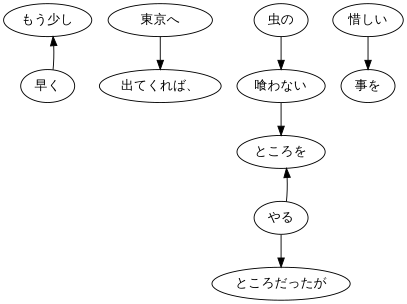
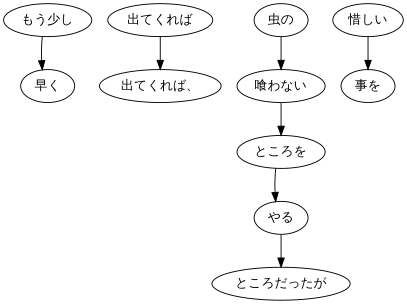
  digraph {
    n1 [label="もう少し"]
    n2 [label="早く"]
    n3 [label="出てくれば、"]
-   n4 [label="東京へ"]
+   n4 [label="出てくれば"]
    n5 [label="虫の"]
    n6 [label="喰わない"]
    n7 [label="ところを"]
    n8 [label="やる"]
    n9 [label="ところだったが"]
    n10 [label="惜しい"]
    n11 [label="事を"]
-   n2 -> n1
+   n1 -> n2
    n4 -> n3
    n5 -> n6
    n6 -> n7
-   n8 -> n7
+   n7 -> n8
    n8 -> n9
    n10 -> n11
  }
